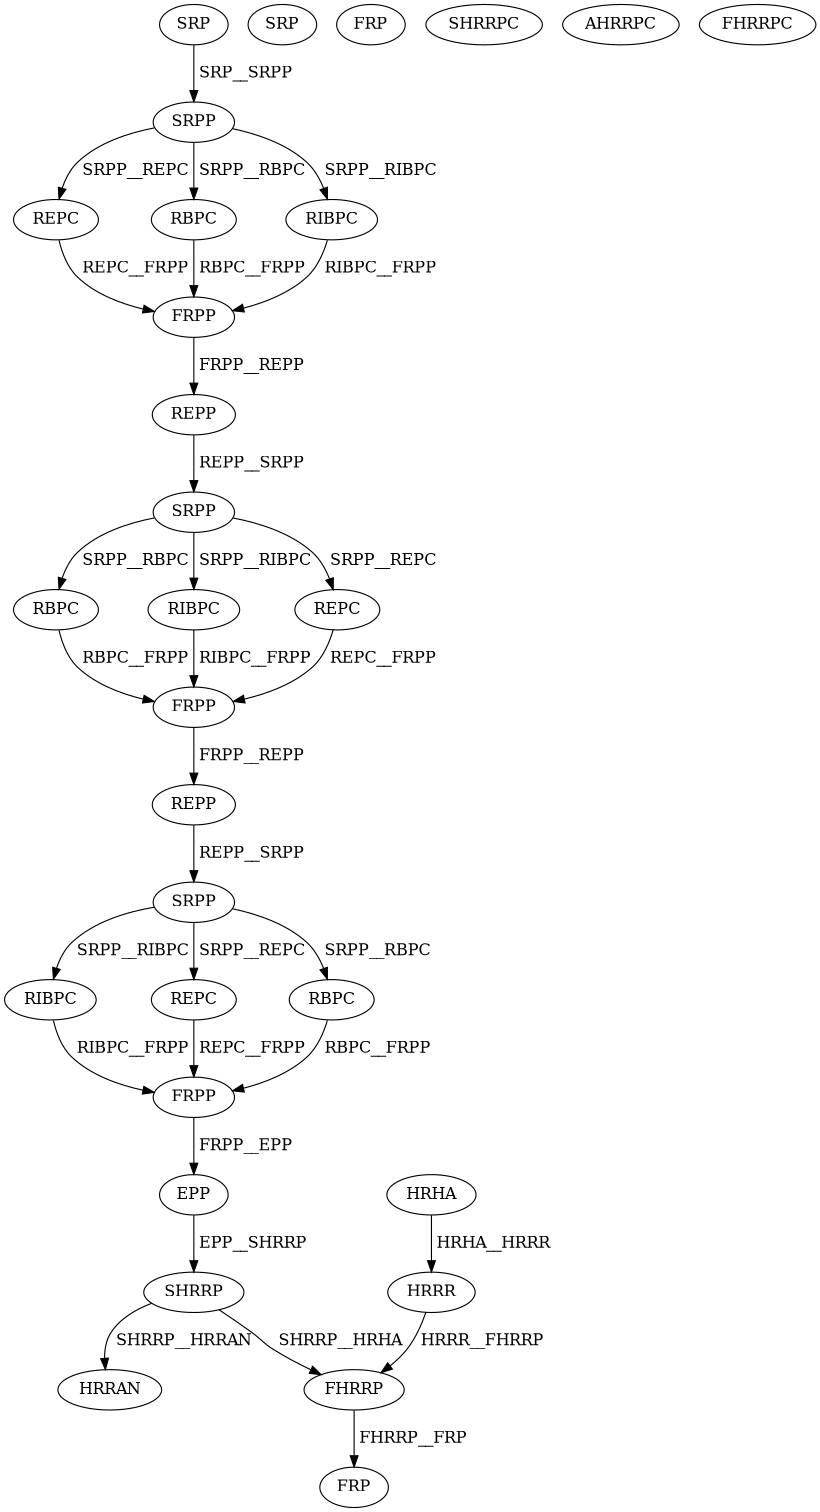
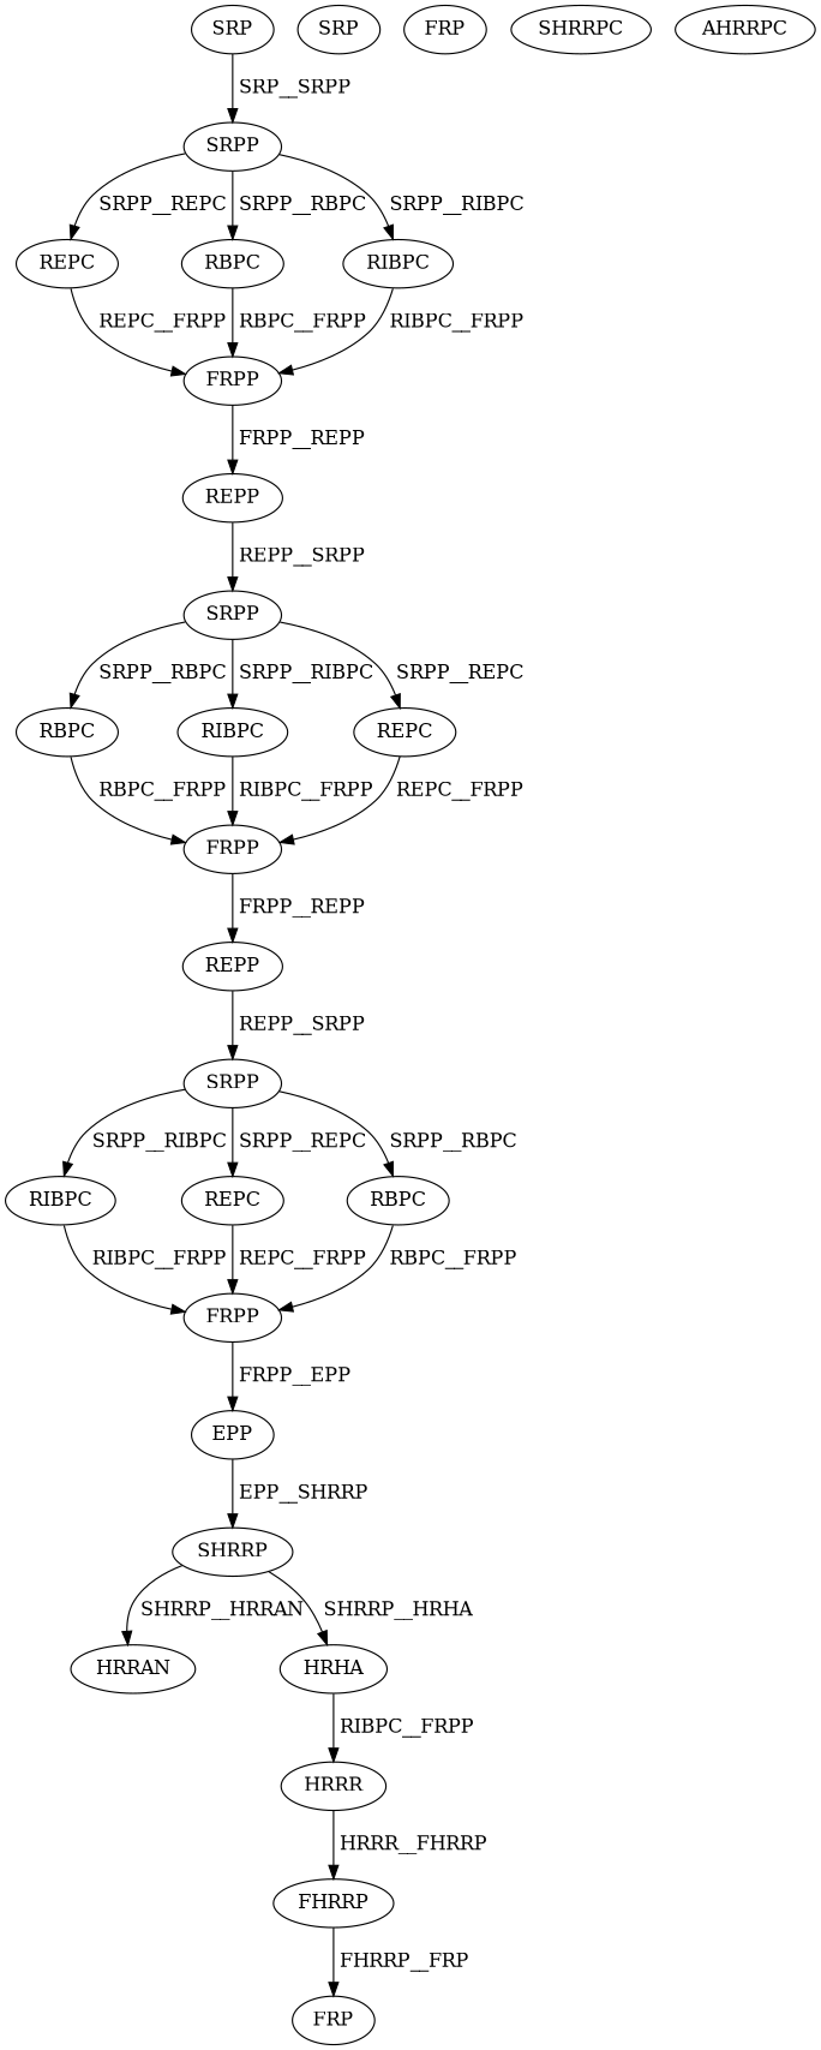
  digraph {
    node [color=black fontcolor=black]
    edge [color=black fontcolor=black]
    n1 [label=SRP]
    n2 [label=SRPP]
    n3 [label=REPC]
    n4 [label=RBPC]
    n5 [label=RIBPC]
    n6 [label=FRPP]
    n7 [label=REPP]
    n8 [label=SRPP]
    n9 [label=RBPC]
    n10 [label=RIBPC]
    n11 [label=REPC]
    n12 [label=FRPP]
    n13 [label=REPP]
    n14 [label=SRPP]
    n15 [label=RIBPC]
    n16 [label=REPC]
    n17 [label=RBPC]
    n18 [label=FRPP]
    n19 [label=EPP]
    n20 [label=SHRRP]
    n21 [label=HRRAN]
    n22 [label=HRHA]
    n23 [label=HRRR]
    n24 [label=SRP]
    n25 [label=FRP]
    n26 [label=FHRRP]
    n27 [label=SHRRPC]
    n28 [label=AHRRPC]
-   n29 [label=FHRRPC]
    n30 [label=FRP]
    n1 -> n2 [label=" SRP__SRPP"]
    n2 -> n3 [label=" SRPP__REPC"]
    n2 -> n4 [label=" SRPP__RBPC"]
    n2 -> n5 [label=" SRPP__RIBPC"]
    n3 -> n6 [label=" REPC__FRPP"]
    n4 -> n6 [label=" RBPC__FRPP"]
    n5 -> n6 [label=" RIBPC__FRPP"]
    n6 -> n7 [label=" FRPP__REPP"]
    n7 -> n8 [label=" REPP__SRPP"]
    n8 -> n9 [label=" SRPP__RBPC"]
    n8 -> n10 [label=" SRPP__RIBPC"]
    n8 -> n11 [label=" SRPP__REPC"]
    n9 -> n12 [label=" RBPC__FRPP"]
    n10 -> n12 [label=" RIBPC__FRPP"]
    n11 -> n12 [label=" REPC__FRPP"]
    n12 -> n13 [label=" FRPP__REPP"]
    n13 -> n14 [label=" REPP__SRPP"]
    n14 -> n15 [label=" SRPP__RIBPC"]
    n14 -> n16 [label=" SRPP__REPC"]
    n14 -> n17 [label=" SRPP__RBPC"]
    n15 -> n18 [label=" RIBPC__FRPP"]
    n16 -> n18 [label=" REPC__FRPP"]
    n17 -> n18 [label=" RBPC__FRPP"]
    n18 -> n19 [label=" FRPP__EPP"]
    n19 -> n20 [label=" EPP__SHRRP"]
    n20 -> n21 [label=" SHRRP__HRRAN"]
-   n20 -> n26 [label=" SHRRP__HRHA"]
-   n22 -> n23 [label=" HRHA__HRRR"]
+   n20 -> n22 [label=" SHRRP__HRHA"]
+   n22 -> n23 [label=" RIBPC__FRPP"]
    n23 -> n26 [label=" HRRR__FHRRP"]
    n26 -> n30 [label=" FHRRP__FRP"]
  }
